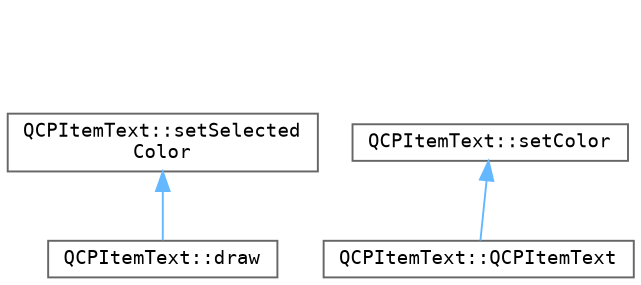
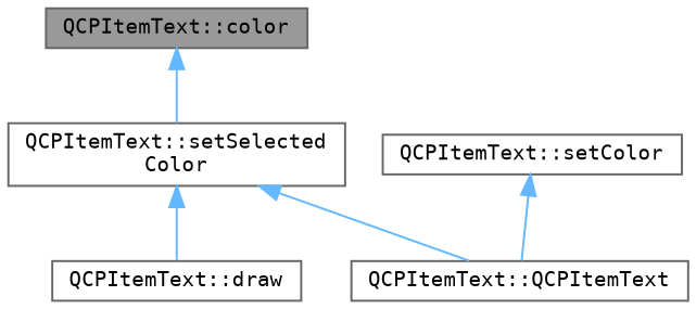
  digraph {
    fontname="DejaVu Sans Mono"
    rankdir=TB
    node [color=grey40 fillcolor=white fontname="DejaVu Sans Mono" fontsize=10 shape=box style=filled]
    edge [color=steelblue1 dir=back fontname="DejaVu Sans Mono" fontsize=10 labelfontname=Helvetica labelfontsize=10 style=solid]
+   n1 [color=gray40 fillcolor=grey60 fontcolor=black height=0.2 label="QCPItemText::color" width=0.4]
    n2 [height=0.2 label="QCPItemText::setSelected\lColor" width=0.4]
    n3 [height=0.2 label="QCPItemText::draw" width=0.4]
    n4 [height=0.2 label="QCPItemText::setColor" width=0.4]
    n5 [height=0.2 label="QCPItemText::QCPItemText" width=0.4]
+   n1 -> n2
    n2 -> n3
+   n2 -> n5
    n4 -> n5
  }
